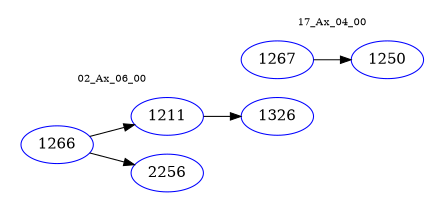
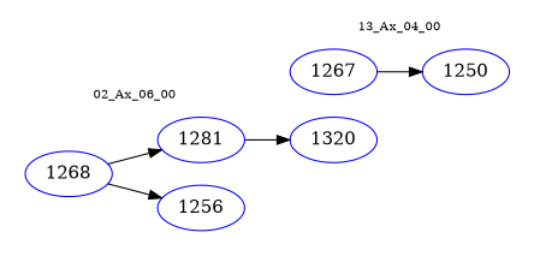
  digraph {
    rankdir=LR
    node [color=blue]
    edge [color=black]
-   n1 [label=1266]
-   n2 [label=2256]
-   n3 [label=1211]
+   n1 [label=1268]
+   n2 [label=1256]
+   n3 [label=1281]
    n4 [label=1267]
    n5 [label=1250]
-   n6 [label=1326]
+   n6 [label=1320]
    subgraph cluster_1 {
      color=white
      fontsize=10
      label="02_Ax_06_00"
      n1
      n2
      n3
    }
    subgraph cluster_2 {
      color=white
      fontsize=10
-     label="17_Ax_04_00"
+     label="13_Ax_04_00"
      n4
      n5
      n6
    }
    n1 -> n2
    n1 -> n3
    n3 -> n6
    n4 -> n5
  }
